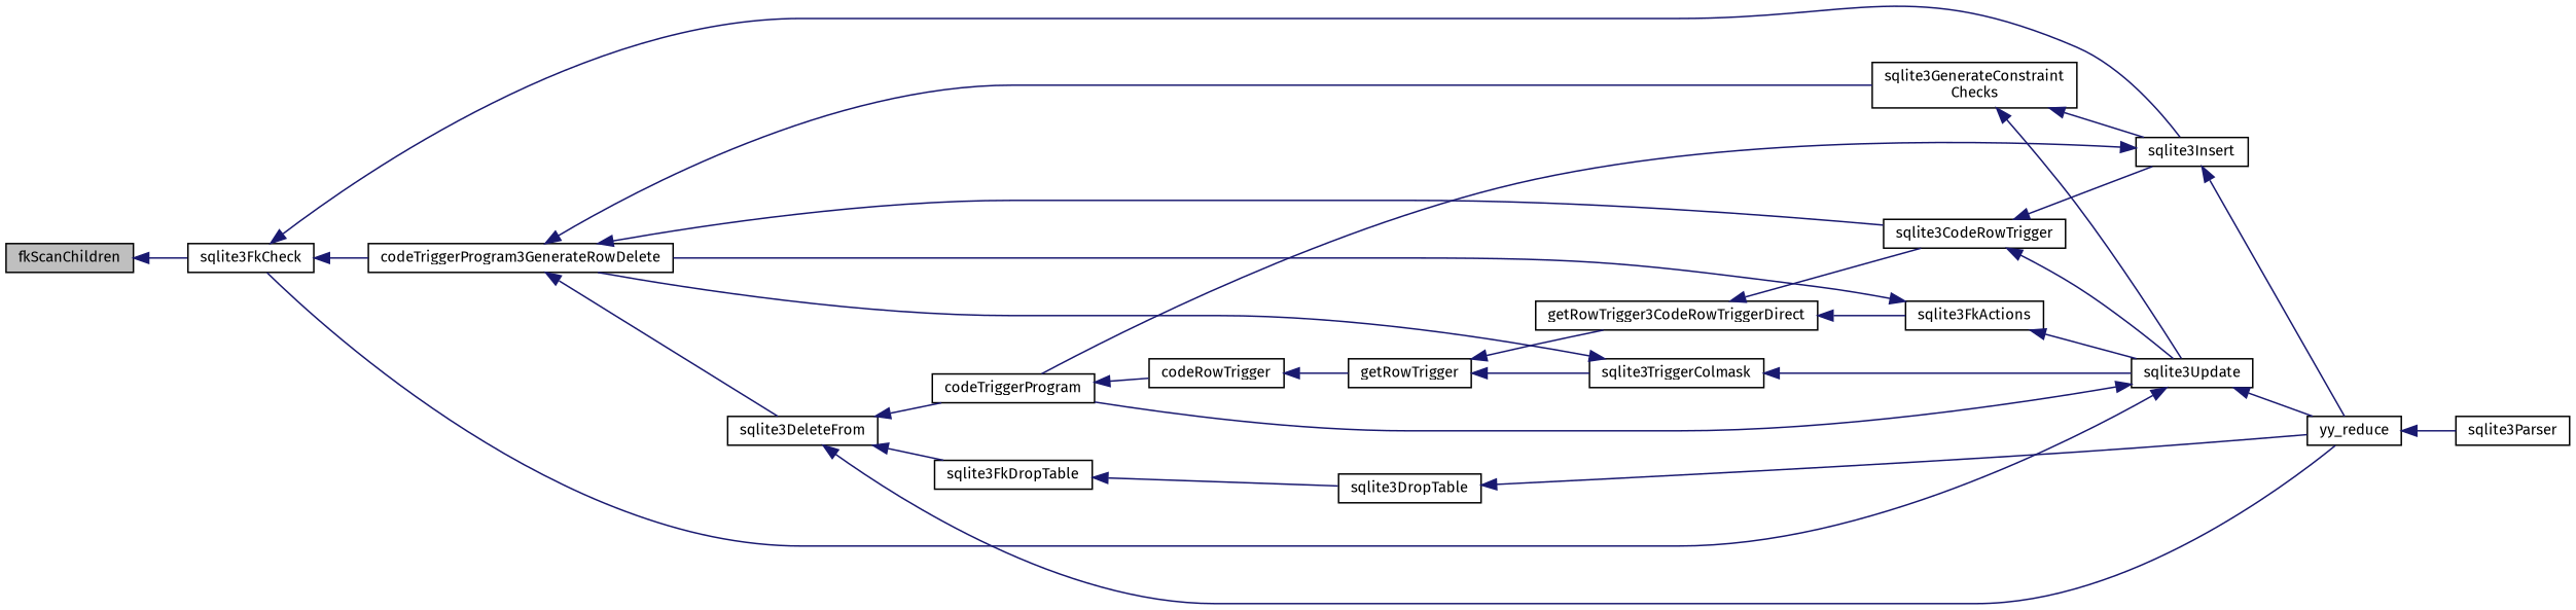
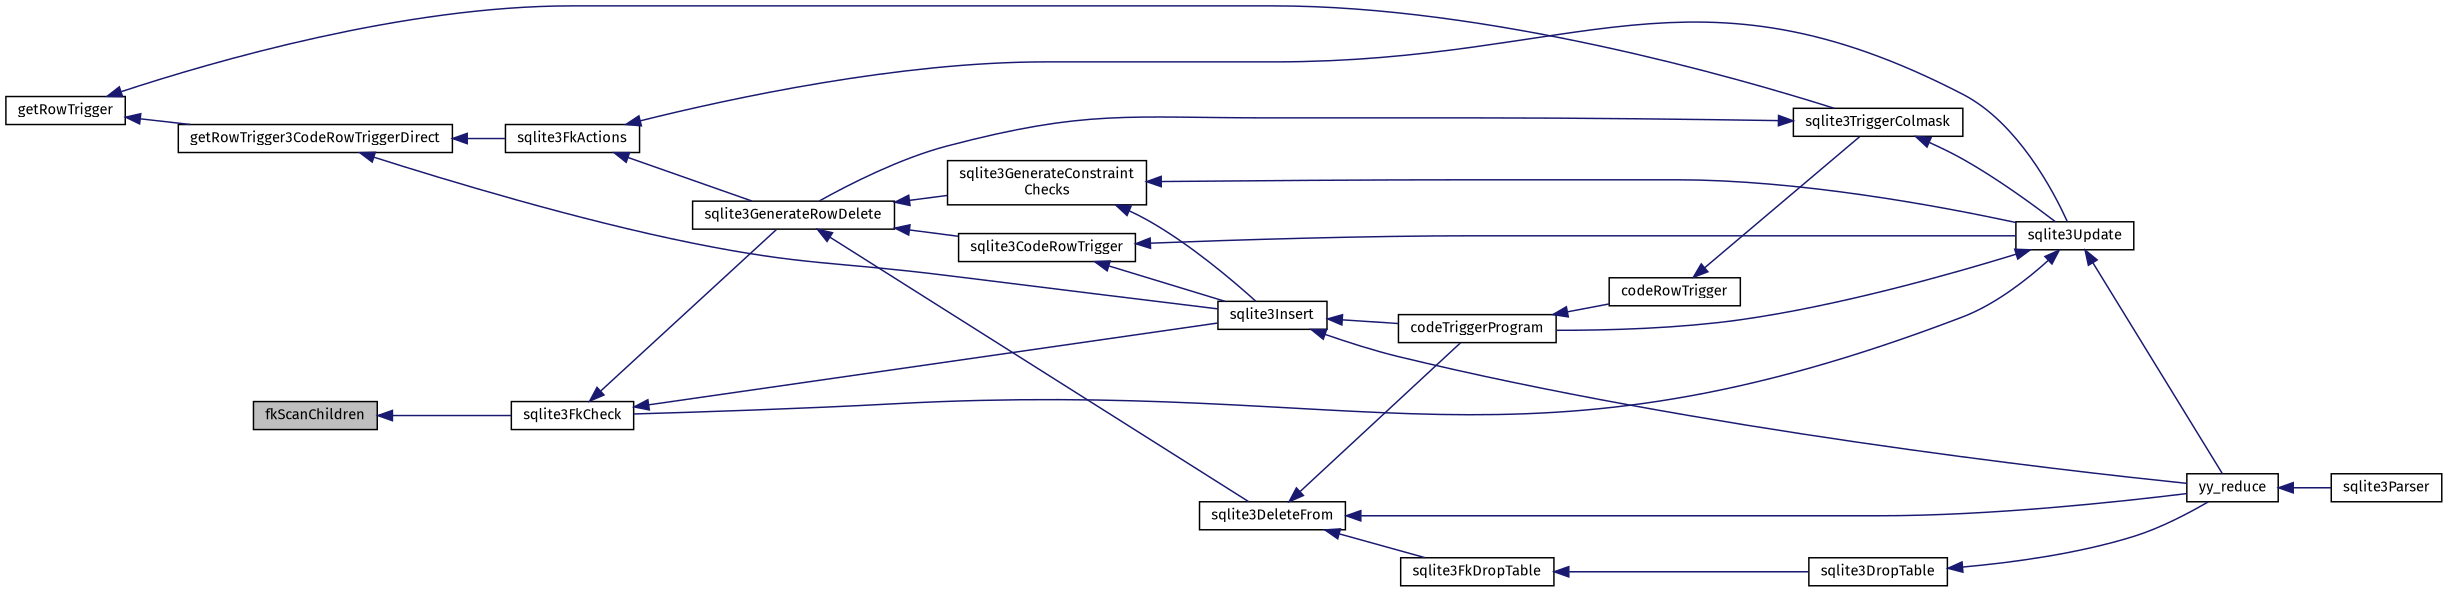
  digraph {
    fontname="Fira Sans"
    rankdir=LR
    node [color=black fillcolor=white fontname="Fira Sans" fontsize=10 shape=record style=filled]
    edge [color=midnightblue dir=back fontname="Fira Sans" fontsize=10 labelfontname=FreeSans labelfontsize=10 style=solid]
    n1 [fillcolor=grey75 fontcolor=black height=0.2 label=fkScanChildren width=0.4]
    n2 [height=0.2 label=sqlite3FkCheck width=0.4]
-   n3 [height=0.2 label=codeTriggerProgram3GenerateRowDelete width=0.4]
+   n3 [height=0.2 label=sqlite3GenerateRowDelete width=0.4]
    n4 [height=0.2 label=sqlite3Insert width=0.4]
    n5 [height=0.2 label=sqlite3DeleteFrom width=0.4]
    n6 [height=0.2 label="sqlite3GenerateConstraint\lChecks" width=0.4]
    n7 [height=0.2 label=sqlite3CodeRowTrigger width=0.4]
    n8 [height=0.2 label=sqlite3Update width=0.4]
    n9 [height=0.2 label=yy_reduce width=0.4]
    n10 [height=0.2 label=codeTriggerProgram width=0.4]
    n11 [height=0.2 label=sqlite3FkDropTable width=0.4]
    n12 [height=0.2 label=sqlite3DropTable width=0.4]
    n13 [height=0.2 label=sqlite3Parser width=0.4]
    n14 [height=0.2 label=codeRowTrigger width=0.4]
    n15 [height=0.2 label=getRowTrigger width=0.4]
    n16 [height=0.2 label=getRowTrigger3CodeRowTriggerDirect width=0.4]
    n17 [height=0.2 label=sqlite3TriggerColmask width=0.4]
    n18 [height=0.2 label=sqlite3FkActions width=0.4]
    n1 -> n2
    n2 -> n3
    n2 -> n4
    n3 -> n5
    n3 -> n6
    n3 -> n7
    n4 -> n9
    n4 -> n10
    n5 -> n9
    n5 -> n10
    n5 -> n11
    n6 -> n4
    n6 -> n8
    n7 -> n4
    n7 -> n8
    n8 -> n2
    n8 -> n9
    n8 -> n10
    n9 -> n13
    n10 -> n14
    n11 -> n12
    n12 -> n9
-   n14 -> n15
+   n14 -> n17
    n15 -> n16
    n15 -> n17
-   n16 -> n7
+   n16 -> n4
    n16 -> n18
    n17 -> n3
    n17 -> n8
    n18 -> n3
    n18 -> n8
  }
